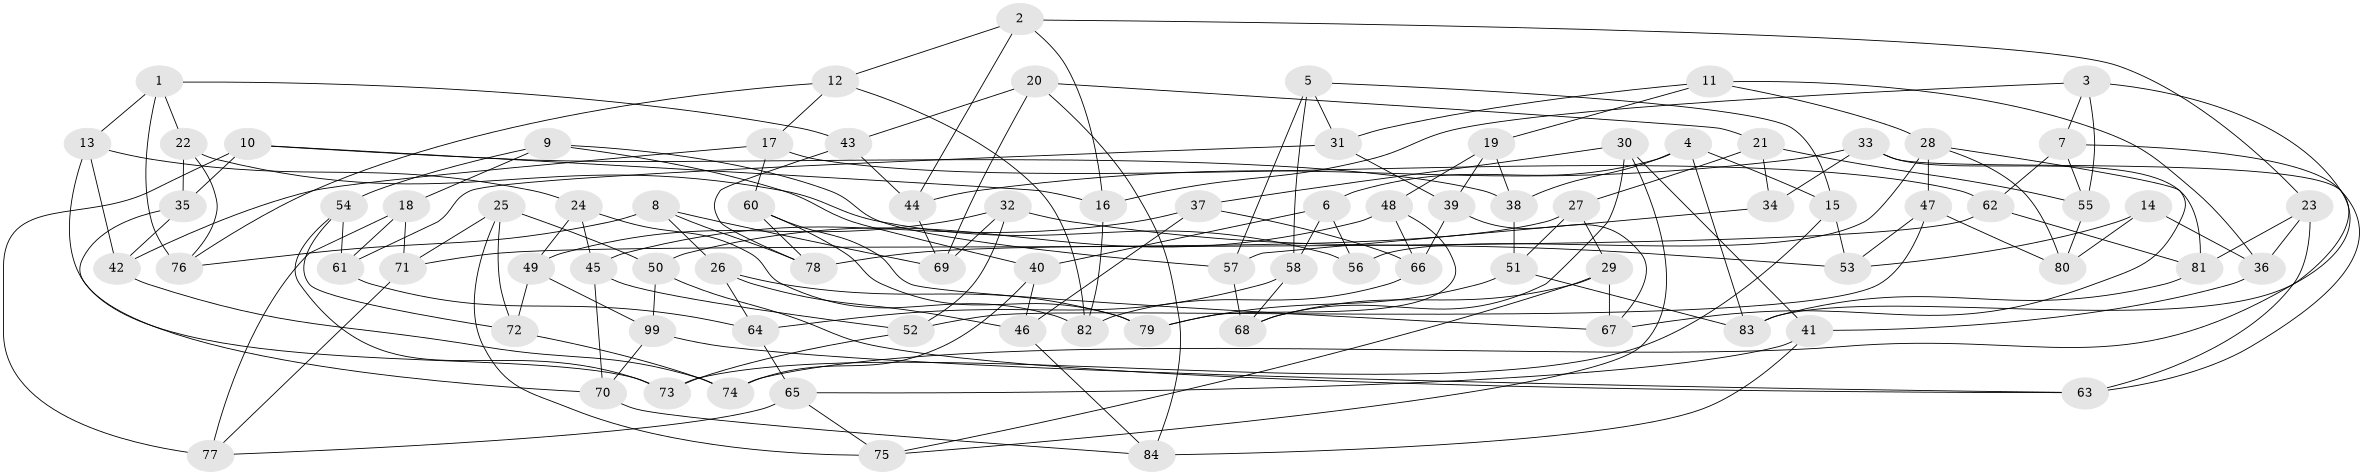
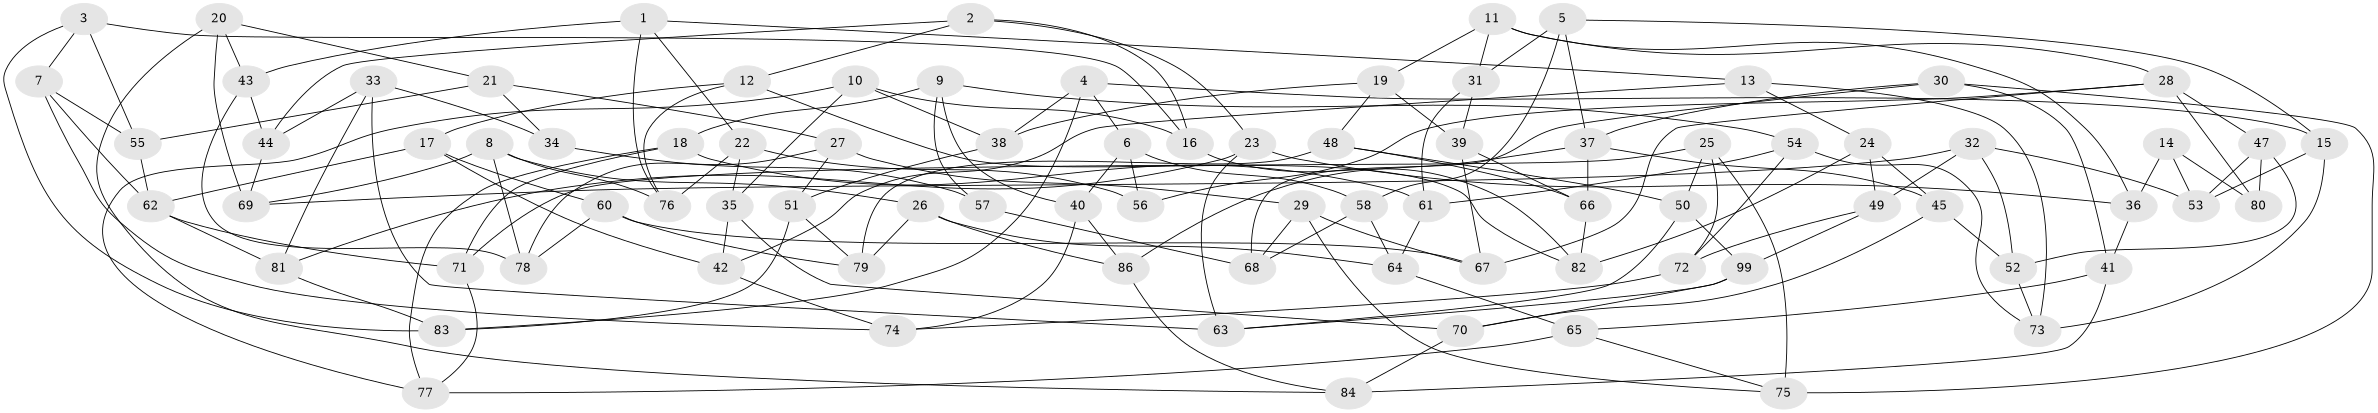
  graph {
    node [color=gray90 style=filled]
    1
    13
    22
    43
    76
    24
    42
    73
    56
    35
    44
    78
    2
    12
    16
    23
    17
    82
    36
    63
    81
    69
    3
    7
    55
    83
    62
    74
    80
    4
    6
    15
    38
    58
    40
    53
    51
    5
    31
    57
    61
    39
    68
    64
-   46
+   46 [label=86]
    71
    8
    26
    79
    9
    18
    54
    77
    72
    10
    70
    11
    19
    28
    48
    47
    67
    41
    60
    45
    49
    14
    34
    66
    50
    20
    21
    84
    27
    29
    52
    n77 [label=99]
    25
    75
    65
    30
    37
    32
    33
    1 -- 13
    1 -- 22
    1 -- 43
    1 -- 76
    13 -- 24
    13 -- 42
    13 -- 73
    22 -- 76
    22 -- 56
    22 -- 35
    43 -- 44
    43 -- 78
    24 -- 82
    24 -- 45
    24 -- 49
    42 -- 74
    35 -- 42
    35 -- 70
    44 -- 69
    2 -- 44
    2 -- 12
    2 -- 16
    2 -- 23
    12 -- 76
    12 -- 17
    12 -- 82
    16 -- 82
    23 -- 36
    23 -- 63
    23 -- 81
    17 -- 42
    17 -- 62
    17 -- 60
    36 -- 41
    81 -- 83
    3 -- 16
    3 -- 7
    3 -- 55
    3 -- 83
    7 -- 55
    7 -- 62
    7 -- 74
-   55 -- 80
+   55 -- 62
    62 -- 81
    62 -- 71
    4 -- 83
    4 -- 6
    4 -- 15
    4 -- 38
    6 -- 56
    6 -- 58
    6 -- 40
    15 -- 73
    15 -- 53
    38 -- 51
    58 -- 68
    58 -- 64
    40 -- 74
    40 -- 46
    51 -- 83
    51 -- 79
    5 -- 15
    5 -- 58
    5 -- 31
-   5 -- 57
+   5 -- 37
    31 -- 61
    31 -- 39
    57 -- 68
    61 -- 64
    39 -- 67
    39 -- 66
    64 -- 65
    46 -- 84
    71 -- 77
    8 -- 76
    8 -- 78
    8 -- 69
    8 -- 26
    26 -- 64
    26 -- 46
    26 -- 79
    9 -- 40
    9 -- 57
    9 -- 18
    9 -- 54
    18 -- 61
    18 -- 71
    18 -- 77
    54 -- 73
    54 -- 61
    54 -- 72
    72 -- 74
    10 -- 35
    10 -- 16
    10 -- 38
    10 -- 77
    70 -- 84
    11 -- 36
    11 -- 31
    11 -- 19
    11 -- 28
    19 -- 38
    19 -- 39
    19 -- 48
    28 -- 56
    28 -- 80
    28 -- 47
    28 -- 67
    48 -- 79
    48 -- 66
    48 -- 50
    47 -- 80
    47 -- 53
    47 -- 52
    41 -- 84
    41 -- 65
    60 -- 78
    60 -- 79
    60 -- 67
    45 -- 70
    45 -- 52
    49 -- 72
    49 -- n77
    14 -- 36
    14 -- 80
    14 -- 53
    34 -- 57
    66 -- 82
    50 -- 63
    50 -- n77
    20 -- 43
    20 -- 69
    20 -- 21
    20 -- 84
    21 -- 55
    21 -- 34
    21 -- 27
    27 -- 78
    27 -- 51
    27 -- 29
    29 -- 68
    29 -- 67
    29 -- 75
    52 -- 73
    n77 -- 63
    n77 -- 70
    25 -- 71
    25 -- 72
    25 -- 50
    25 -- 75
    65 -- 77
    65 -- 75
    30 -- 68
    30 -- 41
    30 -- 75
    30 -- 37
    37 -- 46
    37 -- 45
    37 -- 66
    32 -- 69
    32 -- 53
    32 -- 49
    32 -- 52
    33 -- 44
    33 -- 63
    33 -- 81
    33 -- 34
  }
